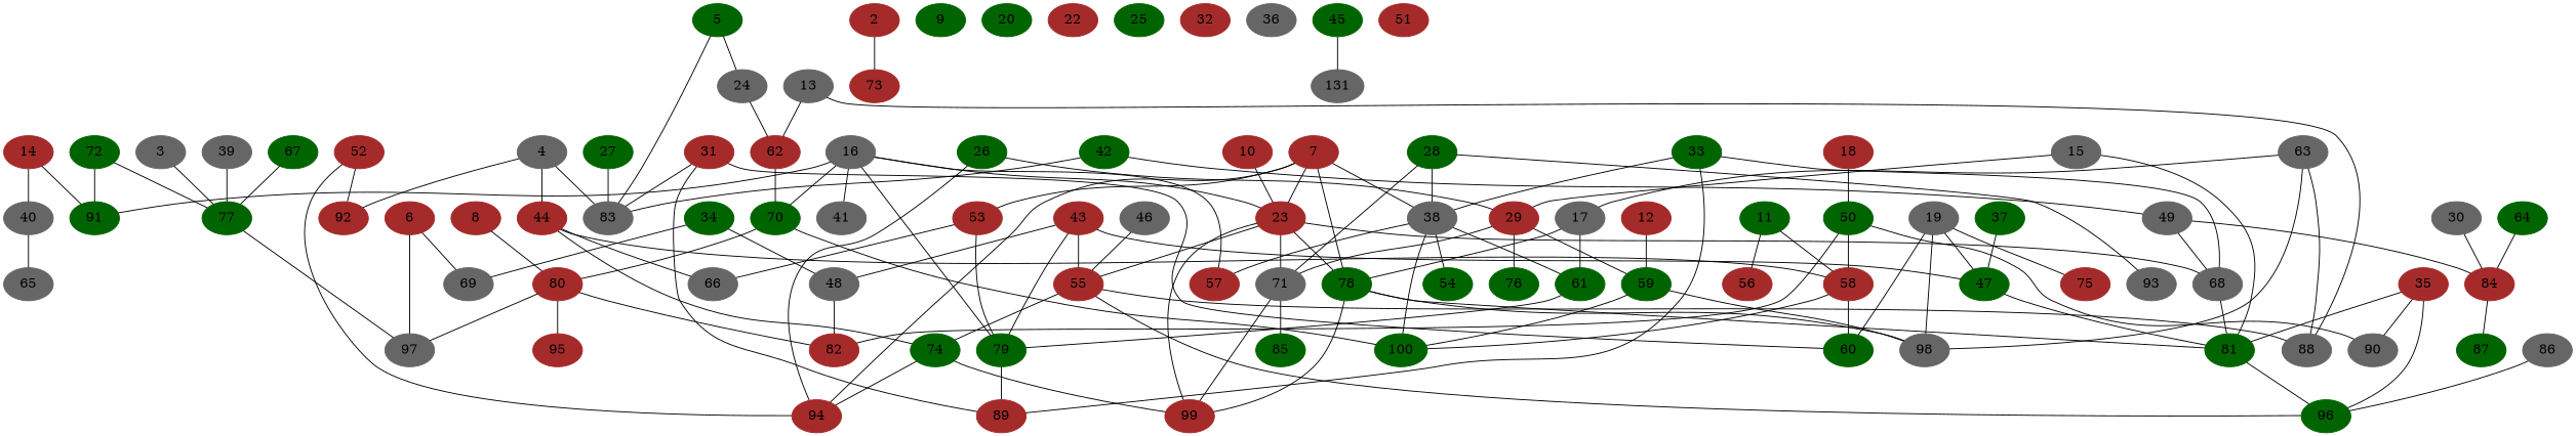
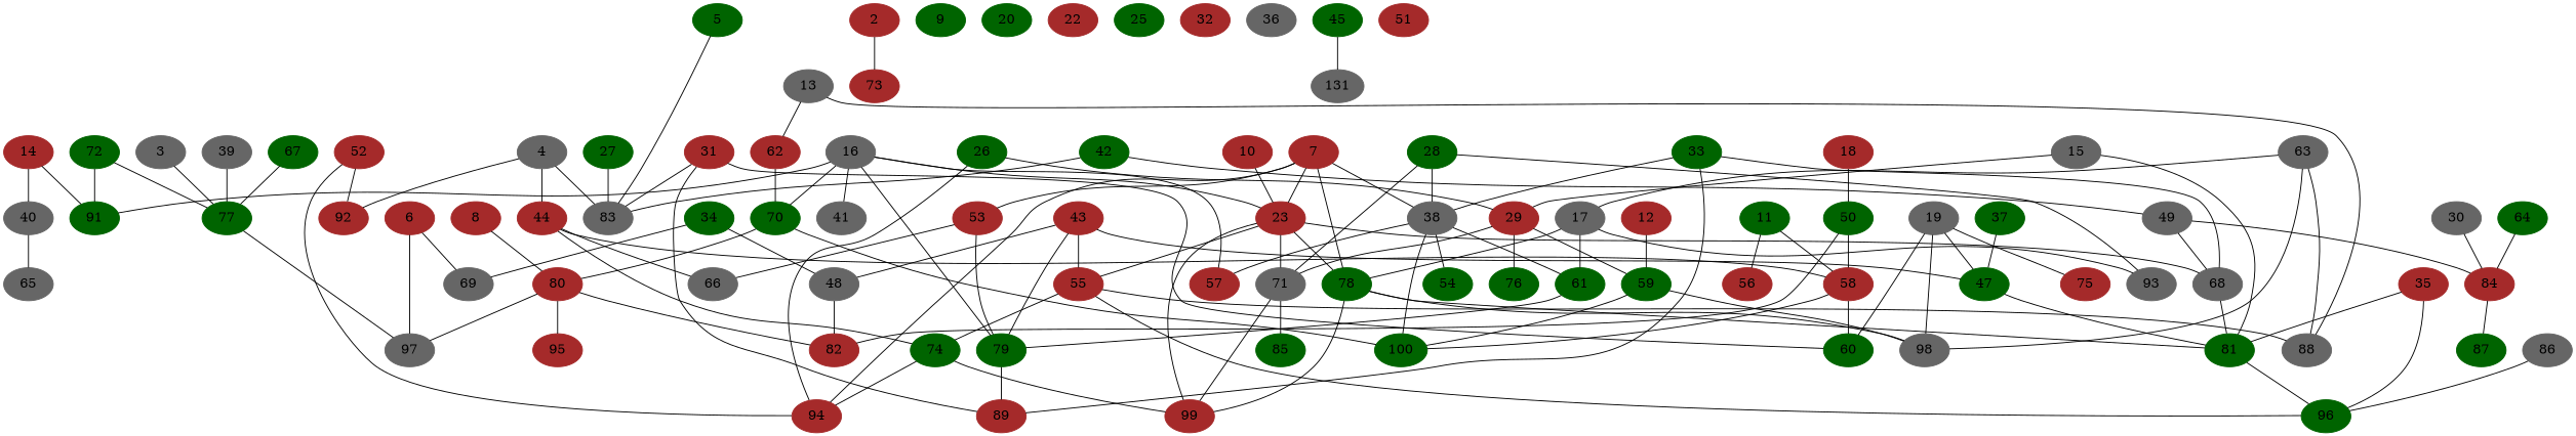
  graph {
    node [color=darkgreen style=filled]
    60
    58 [color=brown]
    100
    70
    62 [color=brown]
    79
    89 [color=brown]
    2 [color=brown]
    73 [color=brown]
    3 [color=gray40]
    77
    39 [color=gray40]
    97 [color=gray40]
    4 [color=gray40]
    44 [color=brown]
    83 [color=gray40]
    92 [color=brown]
    66 [color=gray40]
    74
    5
-   24 [color=gray40]
    69 [color=gray40]
    6 [color=brown]
    7 [color=brown]
    23 [color=brown]
    38 [color=gray40]
    53 [color=brown]
    78
    94 [color=brown]
    55 [color=brown]
    68 [color=gray40]
    71 [color=gray40]
    99 [color=brown]
    57 [color=brown]
    61
    54
    81
    98 [color=gray40]
    8 [color=brown]
    80 [color=brown]
    82 [color=brown]
    95 [color=brown]
    9
    10 [color=brown]
    11
    56 [color=brown]
    59
    12 [color=brown]
    13 [color=gray40]
    88 [color=gray40]
    40 [color=gray40]
    14 [color=brown]
    91
    65 [color=gray40]
    15 [color=gray40]
    29 [color=brown]
    76
    96
    16 [color=gray40]
    41 [color=gray40]
    17 [color=gray40]
    93 [color=gray40]
    50
    18 [color=brown]
-   90 [color=gray40]
    19 [color=gray40]
    47
    75 [color=brown]
    20
    30 [color=gray40]
    84 [color=brown]
    22 [color=brown]
    85
    25
    26
    27
    28
    87
    31 [color=brown]
    32 [color=brown]
    33
    34
    48 [color=gray40]
    35 [color=brown]
    36 [color=gray40]
    37
    42
    49 [color=gray40]
    43 [color=brown]
    45
    n91 [color=gray40 label=131]
-   46 [color=gray40]
    51 [color=brown]
    52 [color=brown]
    63 [color=gray40]
    64
    67
    72
    86 [color=gray40]
    58 -- 60
    58 -- 100
    70 -- 100
    70 -- 80
    62 -- 70
    79 -- 89
    2 -- 73
    3 -- 77
    77 -- 97
    39 -- 77
    4 -- 44
    4 -- 83
    4 -- 92
    44 -- 58
    44 -- 66
    44 -- 74
    74 -- 94
    74 -- 99
    5 -- 83
-   5 -- 24
-   24 -- 62
    6 -- 97
    6 -- 69
    7 -- 23
    7 -- 38
    7 -- 53
    7 -- 78
    7 -- 94
    23 -- 78
    23 -- 55
    23 -- 68
    23 -- 71
    23 -- 99
    38 -- 100
    38 -- 57
    38 -- 61
    38 -- 54
    53 -- 79
    53 -- 66
    78 -- 99
    78 -- 81
    78 -- 98
    55 -- 74
    55 -- 88
    55 -- 96
    68 -- 81
    71 -- 99
    71 -- 85
    61 -- 79
    81 -- 96
    8 -- 80
    80 -- 97
    80 -- 82
    80 -- 95
    10 -- 23
    11 -- 58
    11 -- 56
    59 -- 100
    59 -- 98
    12 -- 59
    13 -- 62
    13 -- 88
    40 -- 65
    14 -- 40
    14 -- 91
    15 -- 81
    15 -- 29
    29 -- 71
    29 -- 59
    29 -- 76
    16 -- 70
    16 -- 79
    16 -- 23
    16 -- 57
    16 -- 91
    16 -- 41
    17 -- 78
    17 -- 61
+   17 -- 93
    50 -- 58
    50 -- 82
-   50 -- 90
    18 -- 50
    19 -- 60
    19 -- 98
    19 -- 47
    19 -- 75
    47 -- 81
    30 -- 84
    84 -- 87
    26 -- 94
    26 -- 29
    27 -- 83
    28 -- 38
    28 -- 71
    28 -- 93
    31 -- 60
    31 -- 89
    31 -- 83
    33 -- 89
    33 -- 38
    33 -- 68
    34 -- 69
    34 -- 48
    48 -- 82
    35 -- 81
    35 -- 96
-   35 -- 90
    37 -- 47
    42 -- 83
    42 -- 49
    49 -- 68
    49 -- 84
    43 -- 79
    43 -- 55
    43 -- 47
    43 -- 48
    45 -- n91
-   46 -- 55
    52 -- 92
    52 -- 94
    63 -- 98
    63 -- 88
    63 -- 17
    64 -- 84
    67 -- 77
    72 -- 77
    72 -- 91
    86 -- 96
  }
